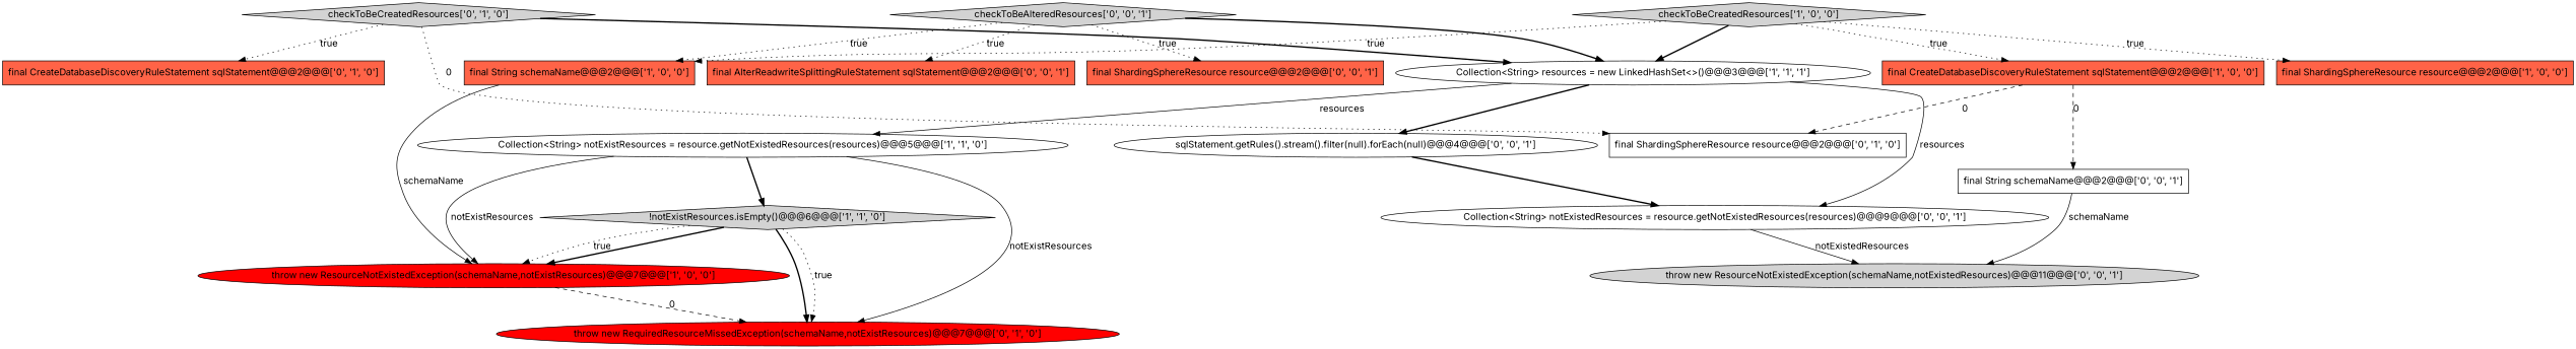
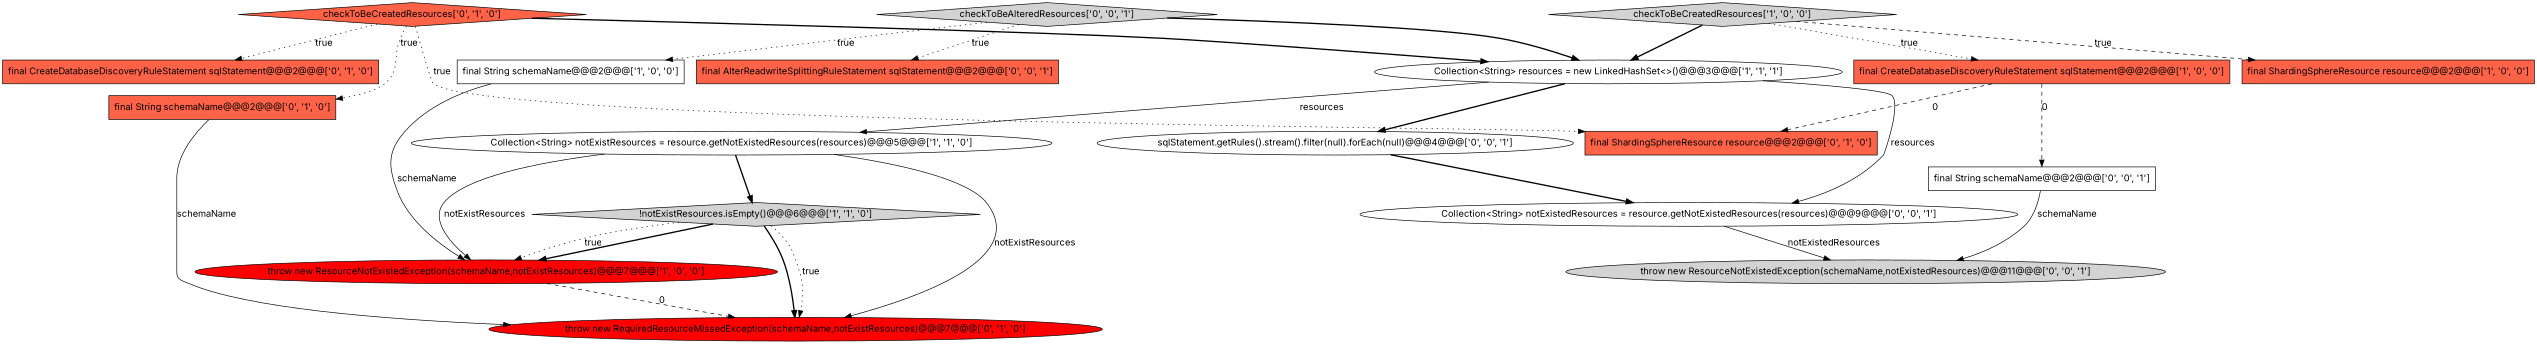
  digraph {
    fontname=Inter
    node [fillcolor=tomato fontname=Inter shape=box style=filled]
    edge [fontname=Inter style=dotted]
    n1 [fillcolor=white label="Collection<String> resources = new LinkedHashSet<>()@@@3@@@['1', '1', '1']" shape=ellipse]
    n2 [fillcolor=white label="Collection<String> notExistResources = resource.getNotExistedResources(resources)@@@5@@@['1', '1', '0']" shape=ellipse]
    n3 [fillcolor=white label="sqlStatement.getRules().stream().filter(null).forEach(null)@@@4@@@['0', '0', '1']" shape=ellipse]
    n4 [fillcolor=white label="Collection<String> notExistedResources = resource.getNotExistedResources(resources)@@@9@@@['0', '0', '1']" shape=ellipse]
    n5 [fillcolor=lightgray label="!notExistResources.isEmpty()@@@6@@@['1', '1', '0']" shape=diamond]
    n6 [fillcolor=red label="throw new ResourceNotExistedException(schemaName,notExistResources)@@@7@@@['1', '0', '0']" shape=ellipse]
    n7 [fillcolor=red label="throw new RequiredResourceMissedException(schemaName,notExistResources)@@@7@@@['0', '1', '0']" shape=ellipse]
    n8 [fillcolor=lightgray label="throw new ResourceNotExistedException(schemaName,notExistedResources)@@@11@@@['0', '0', '1']" shape=ellipse]
-   n9 [fillcolor=white label="final ShardingSphereResource resource@@@2@@@['0', '1', '0']"]
-   n10 [fillcolor=lightgray label="checkToBeCreatedResources['0', '1', '0']" shape=diamond]
+   n9 [label="final ShardingSphereResource resource@@@2@@@['0', '1', '0']"]
+   n10 [label="checkToBeCreatedResources['0', '1', '0']" shape=diamond]
    n11 [label="final CreateDatabaseDiscoveryRuleStatement sqlStatement@@@2@@@['0', '1', '0']"]
+   n12 [label="final String schemaName@@@2@@@['0', '1', '0']"]
    n13 [fillcolor=lightgray label="checkToBeAlteredResources['0', '0', '1']" shape=diamond]
    n14 [label="final AlterReadwriteSplittingRuleStatement sqlStatement@@@2@@@['0', '0', '1']"]
-   n15 [label="final ShardingSphereResource resource@@@2@@@['0', '0', '1']"]
-   n16 [label="final String schemaName@@@2@@@['1', '0', '0']"]
+   n16 [fillcolor=white label="final String schemaName@@@2@@@['1', '0', '0']"]
    n17 [fillcolor=white label="final String schemaName@@@2@@@['0', '0', '1']"]
    n18 [label="final ShardingSphereResource resource@@@2@@@['1', '0', '0']"]
    n19 [label="final CreateDatabaseDiscoveryRuleStatement sqlStatement@@@2@@@['1', '0', '0']"]
    n20 [fillcolor=lightgray label="checkToBeCreatedResources['1', '0', '0']" shape=diamond]
    n1 -> n2 [label=resources style=solid]
    n1 -> n3 [style=bold]
    n1 -> n4 [label=resources style=solid]
    n2 -> n5 [style=bold]
    n2 -> n6 [label=notExistResources style=solid]
    n2 -> n7 [label=notExistResources style=solid]
    n3 -> n4 [style=bold]
    n4 -> n8 [label=notExistedResources style=solid]
    n5 -> n6 [style=bold]
    n5 -> n6 [label=true]
    n5 -> n7 [style=bold]
    n5 -> n7 [label=true]
    n6 -> n7 [label=0 style=dashed]
    n10 -> n1 [style=bold]
-   n10 -> n9 [label=0]
+   n10 -> n9 [label=true]
    n10 -> n11 [label=true]
+   n10 -> n12 [label=true]
+   n12 -> n7 [label=schemaName style=solid]
    n13 -> n1 [style=bold]
    n13 -> n14 [label=true]
-   n13 -> n15 [label=true]
    n13 -> n16 [label=true]
    n16 -> n6 [label=schemaName style=solid]
    n17 -> n8 [label=schemaName style=solid]
    n19 -> n9 [label=0 style=dashed]
    n19 -> n17 [label=0 style=dashed]
    n20 -> n1 [style=bold]
-   n20 -> n16 [label=true]
-   n20 -> n18 [label=true]
+   n20 -> n18 [label=true style=dashed]
    n20 -> n19 [label=true]
  }
